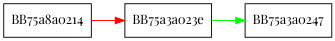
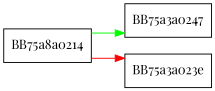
  digraph {
    fontname="Playfair Display"
    rankdir=LR
    splines=ortho
    node [fontname="Playfair Display" shape=box]
    edge [fontname="Playfair Display"]
    n1 [label=BB75a8a0214]
    BB75a3a0247
    BB75a3a023e
-   BB75a3a023e -> BB75a3a0247 [color=green]
+   n1 -> BB75a3a0247 [color=green]
    n1 -> BB75a3a023e [color=red]
  }
